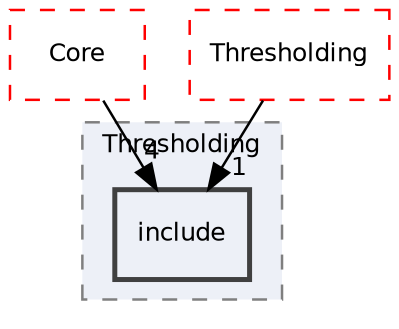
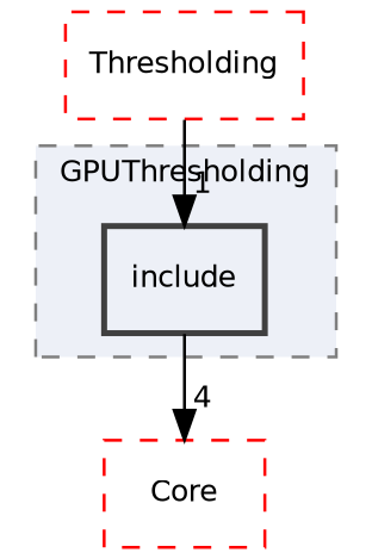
  digraph {
    compound=true
    node [color=red fillcolor="#edf0f7" fontname=Helvetica fontsize=10 shape=box style="dashed,"]
    edge [fontname=Helvetica fontsize=10 labeldistance=1.5 labelfontname=Helvetica labelfontsize=10]
    n1 [color=grey25 label=include style="filled,bold,"]
    n2 [label=Core]
    n3 [label=Thresholding]
    subgraph cluster_1 {
      bgcolor="#edf0f7"
      fontname=Helvetica
      fontsize=10
-     label=Thresholding
+     label=GPUThresholding
      pencolor=grey50
      style="filled,dashed,"
      n1
    }
-   n2 -> n1 [headlabel=4]
+   n1 -> n2 [headlabel=4]
    n3 -> n1 [headlabel=1]
  }
